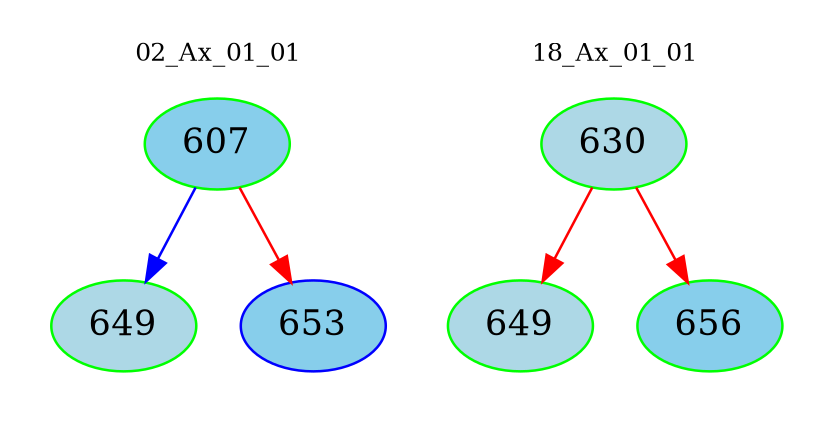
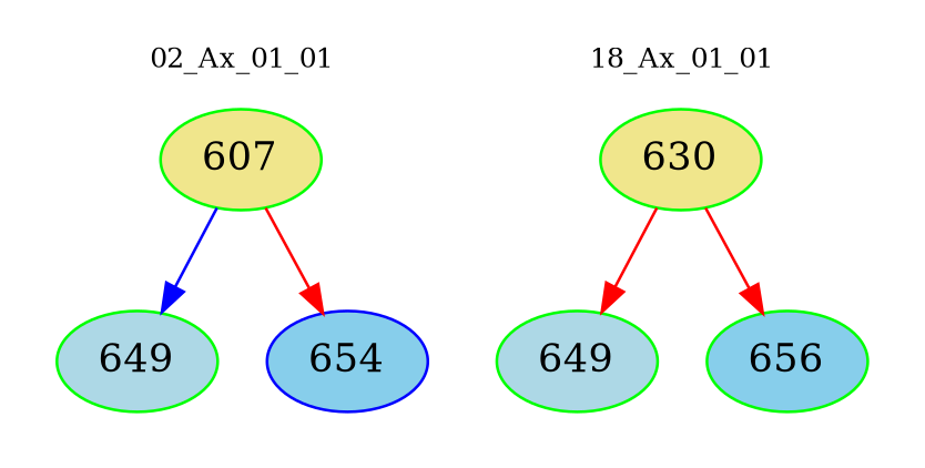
  digraph {
    node [color=green fillcolor=khaki style=filled]
    edge [color=red]
-   n1 [fillcolor=skyblue label=607]
+   n1 [label=607]
    n2 [fillcolor=lightblue label=649]
-   n3 [color=blue fillcolor=skyblue label=653]
-   n4 [fillcolor=lightblue label=630]
+   n3 [color=blue fillcolor=skyblue label=654]
+   n4 [label=630]
    n5 [fillcolor=lightblue label=649]
    n6 [fillcolor=skyblue label=656]
    subgraph cluster_1 {
      color=white
      fontsize=10
      label="02_Ax_01_01"
      n1
      n2
      n3
    }
    subgraph cluster_2 {
      color=white
      fontsize=10
      label="18_Ax_01_01"
      n4
      n5
      n6
    }
    n1 -> n2 [color=blue]
    n1 -> n3
    n4 -> n5
    n4 -> n6
  }
